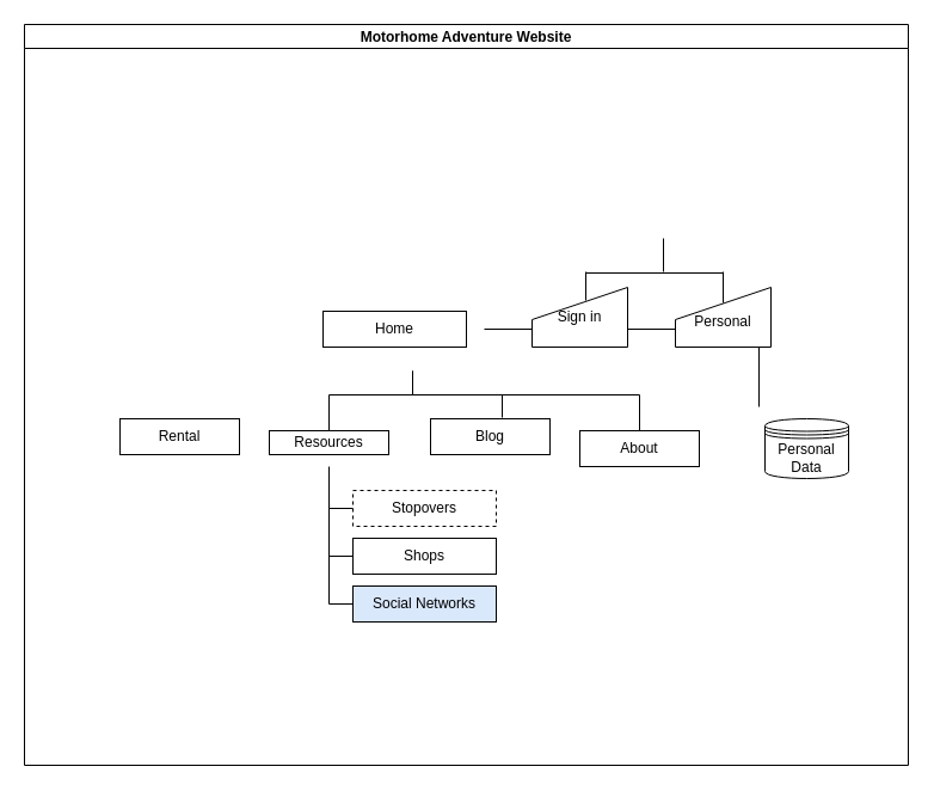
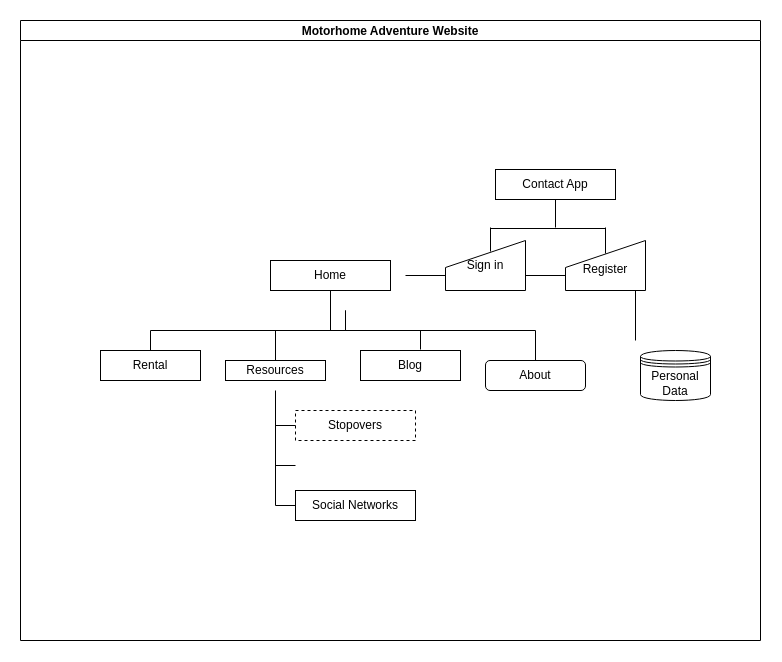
  <mxCell id="0" />
  <mxCell id="1" parent="0" />
  <mxCell id="2" value="Motorhome Adventure Website" style="swimlane;startSize=20;horizontal=1;containerType=tree;newEdgeStyle={&quot;edgeStyle&quot;:&quot;elbowEdgeStyle&quot;,&quot;startArrow&quot;:&quot;none&quot;,&quot;endArrow&quot;:&quot;none&quot;};verticalAlign=middle;" vertex="1" parent="1"><mxGeometry x="20" y="20" width="740" height="620" as="geometry"><mxRectangle x="134" y="60" width="80" height="20" as="alternateBounds" /></mxGeometry></mxCell>
+ <mxCell id="3" value="" style="edgeStyle=elbowEdgeStyle;elbow=vertical;startArrow=none;endArrow=none;rounded=0;" edge="1" parent="2" source="5" target="6"><mxGeometry relative="1" as="geometry"><Array as="points"><mxPoint x="195" y="310" /></Array></mxGeometry></mxCell>
  <mxCell id="4" value="" style="edgeStyle=elbowEdgeStyle;elbow=vertical;startArrow=none;endArrow=none;rounded=0;entryX=0.5;entryY=0;entryDx=0;entryDy=0;" edge="1" parent="2" target="7"><mxGeometry relative="1" as="geometry"><mxPoint x="325" y="290" as="sourcePoint" /><Array as="points"><mxPoint x="195" y="310" /><mxPoint x="195" y="310" /><mxPoint x="235" y="310" /></Array></mxGeometry></mxCell>
  <mxCell id="5" value="Home" style="whiteSpace=wrap;html=1;align=center;treeFolding=1;treeMoving=1;newEdgeStyle={&quot;edgeStyle&quot;:&quot;elbowEdgeStyle&quot;,&quot;startArrow&quot;:&quot;none&quot;,&quot;endArrow&quot;:&quot;none&quot;};" vertex="1" parent="2"><mxGeometry x="250" y="240" width="120" height="30" as="geometry" /></mxCell>
  <mxCell id="6" value="Rental" style="whiteSpace=wrap;html=1;align=center;verticalAlign=middle;treeFolding=1;treeMoving=1;newEdgeStyle={&quot;edgeStyle&quot;:&quot;elbowEdgeStyle&quot;,&quot;startArrow&quot;:&quot;none&quot;,&quot;endArrow&quot;:&quot;none&quot;};" vertex="1" parent="2"><mxGeometry x="80" y="330" width="100" height="30" as="geometry" /></mxCell>
  <mxCell id="7" value="Resources" style="whiteSpace=wrap;html=1;align=center;verticalAlign=middle;treeFolding=1;treeMoving=1;newEdgeStyle={&quot;edgeStyle&quot;:&quot;elbowEdgeStyle&quot;,&quot;startArrow&quot;:&quot;none&quot;,&quot;endArrow&quot;:&quot;none&quot;};" vertex="1" parent="2"><mxGeometry x="205" y="340" width="100" height="20" as="geometry" /></mxCell>
  <mxCell id="8" value="Blog" style="whiteSpace=wrap;html=1;align=center;verticalAlign=middle;treeFolding=1;treeMoving=1;newEdgeStyle={&quot;edgeStyle&quot;:&quot;elbowEdgeStyle&quot;,&quot;startArrow&quot;:&quot;none&quot;,&quot;endArrow&quot;:&quot;none&quot;};" vertex="1" parent="2"><mxGeometry x="340" y="330" width="100" height="30" as="geometry" /></mxCell>
  <mxCell id="9" value="" style="edgeStyle=elbowEdgeStyle;elbow=vertical;startArrow=none;endArrow=none;rounded=0;entryX=0.6;entryY=-0.033;entryDx=0;entryDy=0;entryPerimeter=0;" edge="1" target="8" parent="2"><mxGeometry relative="1" as="geometry"><mxPoint x="325" y="300" as="sourcePoint" /><mxPoint x="395" y="320" as="targetPoint" /><Array as="points"><mxPoint x="335" y="310" /><mxPoint x="285" y="310" /></Array></mxGeometry></mxCell>
- <mxCell id="10" value="About" style="whiteSpace=wrap;html=1;align=center;verticalAlign=middle;treeFolding=1;treeMoving=1;newEdgeStyle={&quot;edgeStyle&quot;:&quot;elbowEdgeStyle&quot;,&quot;startArrow&quot;:&quot;none&quot;,&quot;endArrow&quot;:&quot;none&quot;};" vertex="1" parent="2"><mxGeometry x="465" y="340" width="100" height="30" as="geometry" /></mxCell>
+ <mxCell id="10" value="About" style="whiteSpace=wrap;html=1;align=center;verticalAlign=middle;treeFolding=1;treeMoving=1;newEdgeStyle={&quot;edgeStyle&quot;:&quot;elbowEdgeStyle&quot;,&quot;startArrow&quot;:&quot;none&quot;,&quot;endArrow&quot;:&quot;none&quot;};rounded=1;" vertex="1" parent="2"><mxGeometry x="465" y="340" width="100" height="30" as="geometry" /></mxCell>
  <mxCell id="11" value="" style="edgeStyle=elbowEdgeStyle;elbow=vertical;startArrow=none;endArrow=none;rounded=0;" edge="1" target="10" parent="2"><mxGeometry relative="1" as="geometry"><mxPoint x="325" y="290" as="sourcePoint" /><Array as="points"><mxPoint x="425" y="310" /></Array></mxGeometry></mxCell>
  <mxCell id="12" value="" style="line;strokeWidth=1;direction=south;html=1;" vertex="1" parent="2"><mxGeometry x="250" y="370" width="10" height="115" as="geometry" /></mxCell>
  <mxCell id="13" value="Stopovers" style="rounded=0;whiteSpace=wrap;html=1;strokeWidth=1;dashed=1;" vertex="1" parent="2"><mxGeometry x="275" y="390" width="120" height="30" as="geometry" /></mxCell>
- <mxCell id="14" value="Shops" style="rounded=0;whiteSpace=wrap;html=1;strokeWidth=1;" vertex="1" parent="2"><mxGeometry x="275" y="430" width="120" height="30" as="geometry" /></mxCell>
- <mxCell id="15" value="Social Networks" style="rounded=0;whiteSpace=wrap;html=1;strokeWidth=1;fillColor=#dae8fc;" vertex="1" parent="2"><mxGeometry x="275" y="470" width="120" height="30" as="geometry" /></mxCell>
+ <mxCell id="15" value="Social Networks" style="rounded=0;whiteSpace=wrap;html=1;strokeWidth=1;" vertex="1" parent="2"><mxGeometry x="275" y="470" width="120" height="30" as="geometry" /></mxCell>
  <mxCell id="16" value="" style="line;strokeWidth=1;html=1;perimeter=backbonePerimeter;points=[];outlineConnect=0;" vertex="1" parent="2"><mxGeometry x="255" y="400" width="20" height="10" as="geometry" /></mxCell>
  <mxCell id="17" value="" style="line;strokeWidth=1;html=1;perimeter=backbonePerimeter;points=[];outlineConnect=0;" vertex="1" parent="2"><mxGeometry x="255" y="440" width="20" height="10" as="geometry" /></mxCell>
  <mxCell id="18" value="" style="line;strokeWidth=1;html=1;perimeter=backbonePerimeter;points=[];outlineConnect=0;" vertex="1" parent="2"><mxGeometry x="255" y="480" width="20" height="10" as="geometry" /></mxCell>
  <mxCell id="19" value="Sign in" style="shape=manualInput;whiteSpace=wrap;html=1;strokeWidth=1;size=27;verticalAlign=middle;" vertex="1" parent="2"><mxGeometry x="425" y="220" width="80" height="50" as="geometry" /></mxCell>
- <mxCell id="20" value="&lt;p style=&quot;line-height: 120%&quot;&gt;Personal&lt;/p&gt;" style="shape=manualInput;whiteSpace=wrap;html=1;strokeWidth=1;size=27;verticalAlign=bottom;" vertex="1" parent="2"><mxGeometry x="545" y="220" width="80" height="50" as="geometry" /></mxCell>
+ <mxCell id="20" value="&lt;p style=&quot;line-height: 120%&quot;&gt;Register&lt;/p&gt;" style="shape=manualInput;whiteSpace=wrap;html=1;strokeWidth=1;size=27;verticalAlign=bottom;" vertex="1" parent="2"><mxGeometry x="545" y="220" width="80" height="50" as="geometry" /></mxCell>
  <mxCell id="21" value="Personal Data" style="shape=datastore;whiteSpace=wrap;html=1;strokeWidth=1;verticalAlign=middle;" vertex="1" parent="2"><mxGeometry x="620" y="330" width="70" height="50" as="geometry" /></mxCell>
  <mxCell id="22" value="" style="line;strokeWidth=1;html=1;perimeter=backbonePerimeter;points=[];outlineConnect=0;verticalAlign=middle;" vertex="1" parent="2"><mxGeometry x="385" y="252" width="40" height="6" as="geometry" /></mxCell>
  <mxCell id="23" value="" style="line;strokeWidth=1;html=1;perimeter=backbonePerimeter;points=[];outlineConnect=0;verticalAlign=middle;" vertex="1" parent="2"><mxGeometry x="505" y="252" width="40" height="6" as="geometry" /></mxCell>
  <mxCell id="24" value="" style="line;strokeWidth=1;html=1;perimeter=backbonePerimeter;points=[];outlineConnect=0;verticalAlign=middle;rotation=90;" vertex="1" parent="2"><mxGeometry x="590" y="290" width="50" height="10" as="geometry" /></mxCell>
  <mxCell id="25" value="" style="line;strokeWidth=1;direction=south;html=1;verticalAlign=middle;" vertex="1" parent="2"><mxGeometry x="465" y="207" width="10" height="24" as="geometry" /></mxCell>
+ <mxCell id="26" value="Contact App" style="rounded=0;whiteSpace=wrap;html=1;strokeWidth=1;verticalAlign=middle;" vertex="1" parent="2"><mxGeometry x="475" y="149" width="120" height="30" as="geometry" /></mxCell>
  <mxCell id="27" value="" style="line;strokeWidth=1;direction=south;html=1;verticalAlign=middle;" vertex="1" parent="2"><mxGeometry x="580" y="207" width="10" height="26" as="geometry" /></mxCell>
  <mxCell id="28" value="" style="line;strokeWidth=1;html=1;perimeter=backbonePerimeter;points=[];outlineConnect=0;verticalAlign=middle;" vertex="1" parent="2"><mxGeometry x="470" y="203" width="115" height="10" as="geometry" /></mxCell>
  <mxCell id="29" value="" style="line;strokeWidth=1;direction=south;html=1;verticalAlign=middle;" vertex="1" parent="2"><mxGeometry x="530" y="179" width="10" height="28" as="geometry" /></mxCell>
